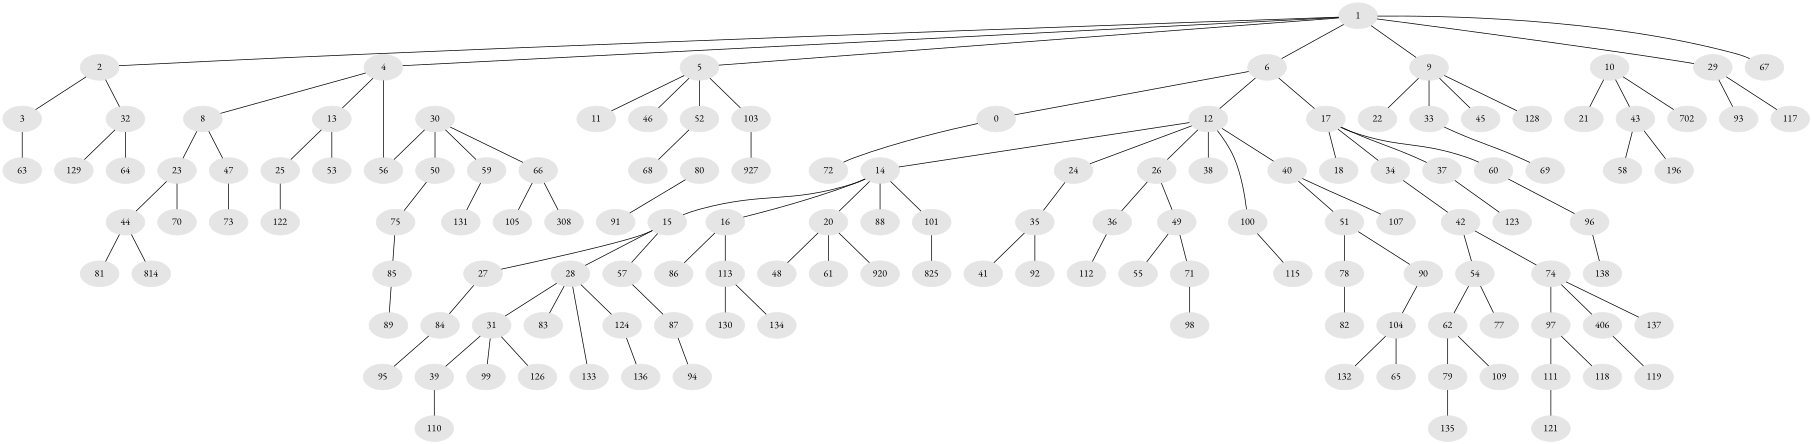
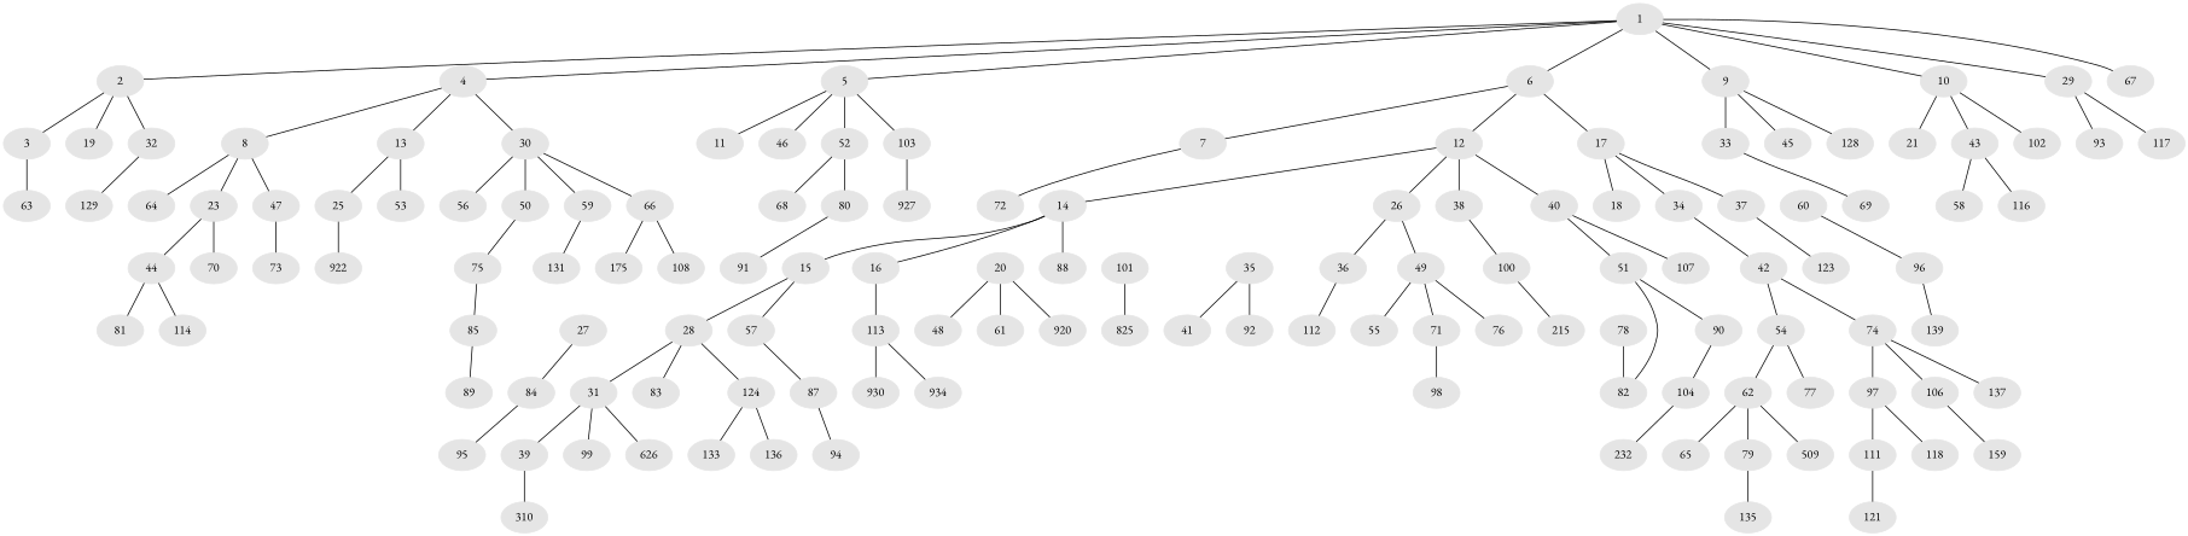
  graph {
    fontname="EB Garamond"
    node [color=gray90 fontname="EB Garamond" style=filled]
    edge [fontname="EB Garamond"]
    1
    2
    4
    5
    6
    9
    10
    29
    67
    3
+   19
    32
    8
    13
    30
    11
    46
    52
    103
-   7 [label=0]
+   7
    12
    17
-   22
    33
    45
    128
    21
    43
-   102 [label=702]
+   102
    93
    117
    63
    129
    23
    47
    64
    25
    53
    50
    56
    59
    66
    68
    80
    n45 [label=927]
    72
    14
-   24
    26
    38
    40
    100
    18
    34
    37
    60
    44
    70
    73
    69
    58
-   116 [label=196]
+   116
    15
    16
    20
    88
    101
    35
    36
    49
    51
    107
-   115
-   122
+   115 [label=215]
+   122 [label=922]
    27
    28
    57
-   86
    113
    48
    61
    n82 [label=920]
    n83 [label=825]
    84
    31
    83
    124
    133
    87
-   130
-   134
+   130 [label=930]
+   134 [label=934]
    42
    123
    96
    81
-   114 [label=814]
+   114
    41
    92
    112
    55
    71
+   76
    95
    39
    99
-   126
+   126 [label=626]
    136
    75
    131
-   105
-   108 [label=308]
-   110
+   105 [label=175]
+   108
+   110 [label=310]
    54
    74
    78
    90
    62
    77
    97
-   106 [label=406]
+   106
    137
    98
    85
    82
    104
    91
    65
    79
-   109
+   109 [label=509]
    94
-   138
+   138 [label=139]
    135
    111
    118
-   119
+   119 [label=159]
    89
-   132
+   132 [label=232]
    121
    1 -- 2
    1 -- 4
    1 -- 5
    1 -- 6
    1 -- 9
+   1 -- 10
    1 -- 29
    1 -- 67
    2 -- 3
+   2 -- 19
    2 -- 32
    4 -- 8
    4 -- 13
-   4 -- 56
+   4 -- 30
    5 -- 11
    5 -- 46
    5 -- 52
    5 -- 103
    6 -- 7
    6 -- 12
    6 -- 17
-   9 -- 22
    9 -- 33
    9 -- 45
    9 -- 128
    10 -- 21
    10 -- 43
    10 -- 102
    29 -- 93
    29 -- 117
    3 -- 63
    32 -- 129
    8 -- 23
    8 -- 47
-   32 -- 64
+   8 -- 64
    13 -- 25
    13 -- 53
    30 -- 50
    30 -- 56
    30 -- 59
    30 -- 66
    52 -- 68
+   52 -- 80
    103 -- n45
    7 -- 72
    12 -- 14
-   12 -- 24
    12 -- 26
    12 -- 38
    12 -- 40
-   12 -- 100
+   38 -- 100
    17 -- 18
    17 -- 34
    17 -- 37
-   17 -- 60
    33 -- 69
    43 -- 58
    43 -- 116
    23 -- 44
    23 -- 70
    47 -- 73
    25 -- 122
    50 -- 75
    59 -- 131
    66 -- 105
    66 -- 108
    80 -- 91
    14 -- 15
    14 -- 16
-   14 -- 20
    14 -- 88
-   14 -- 101
-   24 -- 35
    26 -- 36
    26 -- 49
    40 -- 51
    40 -- 107
    100 -- 115
    34 -- 42
    37 -- 123
    60 -- 96
    44 -- 81
    44 -- 114
-   15 -- 27
    15 -- 28
    15 -- 57
-   16 -- 86
    16 -- 113
    20 -- 48
    20 -- 61
    20 -- n82
    101 -- n83
    35 -- 41
    35 -- 92
    36 -- 112
    49 -- 55
    49 -- 71
-   51 -- 78
+   49 -- 76
+   51 -- 82
    51 -- 90
    27 -- 84
    28 -- 31
    28 -- 83
    28 -- 124
-   28 -- 133
+   124 -- 133
    57 -- 87
    113 -- 130
    113 -- 134
    84 -- 95
    31 -- 39
    31 -- 99
    31 -- 126
    124 -- 136
    87 -- 94
    42 -- 54
    42 -- 74
    96 -- 138
    71 -- 98
    39 -- 110
    75 -- 85
    54 -- 62
    54 -- 77
    74 -- 97
    74 -- 106
    74 -- 137
    78 -- 82
    90 -- 104
-   104 -- 65
+   62 -- 65
    62 -- 79
    62 -- 109
    97 -- 111
    97 -- 118
    106 -- 119
    85 -- 89
    104 -- 132
    79 -- 135
    111 -- 121
  }
